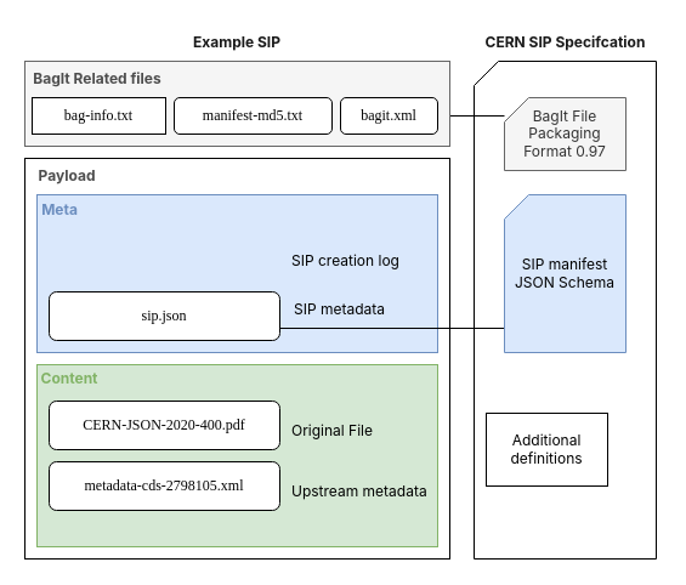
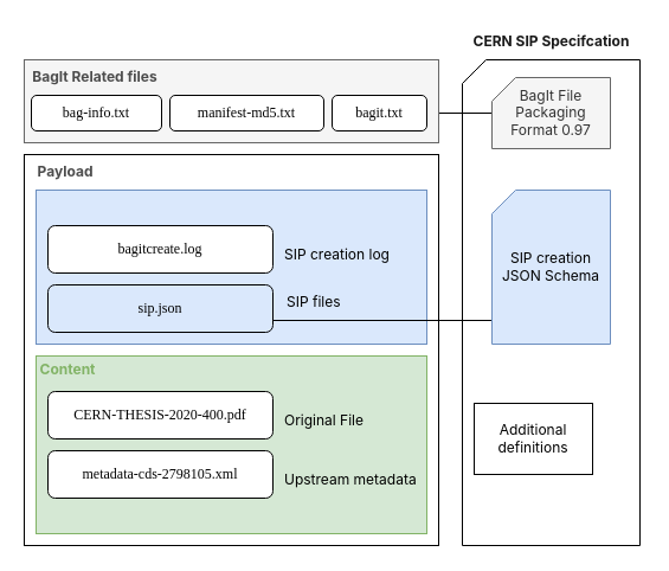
  <mxCell id="0" />
  <mxCell id="1" parent="0" />
  <mxCell id="2" value="" style="shape=card;whiteSpace=wrap;html=1;size=20;" parent="1" vertex="1"><mxGeometry x="390" y="50" width="150" height="410" as="geometry" /></mxCell>
  <mxCell id="3" style="edgeStyle=orthogonalEdgeStyle;rounded=0;orthogonalLoop=1;jettySize=auto;html=1;endArrow=none;endFill=0;" edge="1" parent="1" source="4" target="6"><mxGeometry relative="1" as="geometry"><Array as="points"><mxPoint x="390" y="95" /><mxPoint x="390" y="95" /></Array></mxGeometry></mxCell>
- <mxCell id="4" value="&lt;font data-font-src=&quot;https://fonts.googleapis.com/css?family=Inter&quot; face=&quot;Inter&quot;&gt;BagIt File Packaging Format 0.97&lt;/font&gt;" style="shape=card;whiteSpace=wrap;html=1;size=20;fillColor=#f5f5f5;fontColor=#333333;strokeColor=#666666;" parent="1" vertex="1"><mxGeometry x="415" y="80" width="100" height="60" as="geometry" /></mxCell>
+ <mxCell id="4" value="&lt;font data-font-src=&quot;https://fonts.googleapis.com/css?family=Inter&quot; face=&quot;Inter&quot;&gt;BagIt File Packaging Format 0.97&lt;/font&gt;" style="shape=card;whiteSpace=wrap;html=1;size=20;fillColor=#f5f5f5;fontColor=#333333;strokeColor=#666666;" parent="1" vertex="1"><mxGeometry x="415" y="65" width="100" height="60" as="geometry" /></mxCell>
  <mxCell id="5" value="&lt;font data-font-src=&quot;https://fonts.googleapis.com/css?family=Inter&quot; face=&quot;Inter&quot;&gt;Additional definitions&lt;/font&gt;" style="rounded=0;whiteSpace=wrap;html=1;" parent="1" vertex="1"><mxGeometry x="400" y="340" width="100" height="60" as="geometry" /></mxCell>
  <mxCell id="6" value="" style="rounded=0;whiteSpace=wrap;html=1;fillColor=#f5f5f5;fontColor=#333333;strokeColor=#666666;" parent="1" vertex="1"><mxGeometry x="20" y="50" width="350" height="70" as="geometry" /></mxCell>
  <mxCell id="7" value="" style="rounded=0;whiteSpace=wrap;html=1;" parent="1" vertex="1"><mxGeometry x="20" y="130" width="350" height="330" as="geometry" /></mxCell>
  <mxCell id="8" value="" style="rounded=0;whiteSpace=wrap;html=1;fillColor=#dae8fc;strokeColor=#6C8EBF;" parent="1" vertex="1"><mxGeometry x="30" y="160" width="330" height="130" as="geometry" /></mxCell>
  <mxCell id="9" value="" style="rounded=0;whiteSpace=wrap;html=1;fillColor=#d5e8d4;strokeColor=#82B366;" parent="1" vertex="1"><mxGeometry x="30" y="300" width="330" height="150" as="geometry" /></mxCell>
- <mxCell id="10" value="&lt;font data-font-src=&quot;https://fonts.googleapis.com/css?family=Inter&quot; face=&quot;Inter&quot; color=&quot;#6c8ebf&quot;&gt;&lt;b&gt;Meta&lt;/b&gt;&lt;/font&gt;" style="text;html=1;strokeColor=none;fillColor=none;align=center;verticalAlign=middle;whiteSpace=wrap;rounded=0;" parent="1" vertex="1"><mxGeometry x="34" y="163" width="30" height="20" as="geometry" /></mxCell>
  <mxCell id="11" value="&lt;font data-font-src=&quot;https://fonts.googleapis.com/css?family=Inter&quot; face=&quot;Inter&quot; color=&quot;#82b366&quot;&gt;&lt;b&gt;Content&lt;/b&gt;&lt;/font&gt;" style="text;html=1;strokeColor=none;fillColor=none;align=center;verticalAlign=middle;whiteSpace=wrap;rounded=0;fontColor=#6C8EBF;" parent="1" vertex="1"><mxGeometry x="32" y="302" width="50" height="20" as="geometry" /></mxCell>
  <mxCell id="12" value="&lt;b&gt;CERN SIP Specifcation&lt;/b&gt;" style="text;html=1;strokeColor=none;fillColor=none;align=center;verticalAlign=middle;whiteSpace=wrap;rounded=0;fontFamily=Inter;fontColor=#1A1A1A;" parent="1" vertex="1"><mxGeometry x="387.5" y="20" width="155" height="30" as="geometry" /></mxCell>
- <mxCell id="13" value="&lt;b&gt;Example SIP&lt;/b&gt;" style="text;html=1;strokeColor=none;fillColor=none;align=center;verticalAlign=middle;whiteSpace=wrap;rounded=0;fontFamily=Inter;fontColor=#1A1A1A;" parent="1" vertex="1"><mxGeometry x="20" y="20" width="350" height="30" as="geometry" /></mxCell>
  <mxCell id="14" value="&lt;font data-font-src=&quot;https://fonts.googleapis.com/css?family=Inter&quot; face=&quot;Inter&quot;&gt;&lt;b&gt;BagIt Related files&lt;/b&gt;&lt;/font&gt;" style="text;html=1;strokeColor=none;fillColor=none;align=center;verticalAlign=middle;whiteSpace=wrap;rounded=0;fontColor=#4D4D4D;" vertex="1" parent="1"><mxGeometry x="20" y="50" width="120" height="30" as="geometry" /></mxCell>
- <mxCell id="15" value="&lt;font face=&quot;Roboto Mono&quot; data-font-src=&quot;https://fonts.googleapis.com/css?family=Roboto+Mono&quot;&gt;CERN-JSON-2020-400.pdf&lt;/font&gt;" style="rounded=1;whiteSpace=wrap;html=1;" vertex="1" parent="1"><mxGeometry x="40" y="330" width="190" height="40" as="geometry" /></mxCell>
+ <mxCell id="15" value="&lt;font face=&quot;Roboto Mono&quot; data-font-src=&quot;https://fonts.googleapis.com/css?family=Roboto+Mono&quot;&gt;CERN-THESIS-2020-400.pdf&lt;/font&gt;" style="rounded=1;whiteSpace=wrap;html=1;" vertex="1" parent="1"><mxGeometry x="40" y="330" width="190" height="40" as="geometry" /></mxCell>
  <mxCell id="16" value="&lt;font data-font-src=&quot;https://fonts.googleapis.com/css?family=Roboto+Mono&quot; face=&quot;Roboto Mono&quot;&gt;metadata-cds-2798105.xml&lt;/font&gt;" style="rounded=1;whiteSpace=wrap;html=1;" vertex="1" parent="1"><mxGeometry x="40" y="380" width="190" height="40" as="geometry" /></mxCell>
  <mxCell id="17" value="Original File" style="text;html=1;strokeColor=none;fillColor=none;align=left;verticalAlign=middle;whiteSpace=wrap;rounded=0;fontFamily=Inter;fontSource=https%3A%2F%2Ffonts.googleapis.com%2Fcss%3Ffamily%3DInter;" vertex="1" parent="1"><mxGeometry x="238" y="340" width="130" height="30" as="geometry" /></mxCell>
  <mxCell id="18" value="Upstream metadata" style="text;html=1;strokeColor=none;fillColor=none;align=left;verticalAlign=middle;whiteSpace=wrap;rounded=0;fontFamily=Inter;fontSource=https%3A%2F%2Ffonts.googleapis.com%2Fcss%3Ffamily%3DInter;" vertex="1" parent="1"><mxGeometry x="238" y="390" width="130" height="30" as="geometry" /></mxCell>
  <mxCell id="19" style="edgeStyle=orthogonalEdgeStyle;rounded=0;orthogonalLoop=1;jettySize=auto;html=1;endArrow=none;endFill=0;" edge="1" parent="1" source="20"><mxGeometry relative="1" as="geometry"><mxPoint x="450" y="270" as="targetPoint" /><Array as="points"><mxPoint x="480" y="270" /></Array></mxGeometry></mxCell>
- <mxCell id="20" value="&lt;font data-font-src=&quot;https://fonts.googleapis.com/css?family=Roboto+Mono&quot; face=&quot;Roboto Mono&quot;&gt;sip.json&lt;/font&gt;" style="rounded=1;whiteSpace=wrap;html=1;" vertex="1" parent="1"><mxGeometry x="40" y="240" width="190" height="40" as="geometry" /></mxCell>
+ <mxCell id="20" value="&lt;font data-font-src=&quot;https://fonts.googleapis.com/css?family=Roboto+Mono&quot; face=&quot;Roboto Mono&quot;&gt;sip.json&lt;/font&gt;" style="rounded=1;whiteSpace=wrap;html=1;fillColor=#dae8fc;" vertex="1" parent="1"><mxGeometry x="40" y="240" width="190" height="40" as="geometry" /></mxCell>
+ <mxCell id="21" value="&lt;font data-font-src=&quot;https://fonts.googleapis.com/css?family=Roboto+Mono&quot; face=&quot;Roboto Mono&quot;&gt;bagitcreate.log&lt;/font&gt;" style="rounded=1;whiteSpace=wrap;html=1;" vertex="1" parent="1"><mxGeometry x="40" y="190" width="190" height="40" as="geometry" /></mxCell>
  <mxCell id="22" value="SIP creation log" style="text;html=1;strokeColor=none;fillColor=none;align=left;verticalAlign=middle;whiteSpace=wrap;rounded=0;fontFamily=Inter;fontSource=https%3A%2F%2Ffonts.googleapis.com%2Fcss%3Ffamily%3DInter;" vertex="1" parent="1"><mxGeometry x="238" y="200" width="130" height="30" as="geometry" /></mxCell>
- <mxCell id="23" value="SIP metadata" style="text;html=1;strokeColor=none;fillColor=none;align=left;verticalAlign=middle;whiteSpace=wrap;rounded=0;fontFamily=Inter;fontSource=https%3A%2F%2Ffonts.googleapis.com%2Fcss%3Ffamily%3DInter;" vertex="1" parent="1"><mxGeometry x="240" y="240" width="130" height="30" as="geometry" /></mxCell>
- <mxCell id="24" value="&lt;font data-font-src=&quot;https://fonts.googleapis.com/css?family=Roboto+Mono&quot; face=&quot;Roboto Mono&quot;&gt;bag-info.txt&lt;/font&gt;" style="whiteSpace=wrap;html=1;rounded=0;" vertex="1" parent="1"><mxGeometry x="26" y="80" width="110" height="30" as="geometry" /></mxCell>
+ <mxCell id="23" value="SIP files" style="text;html=1;strokeColor=none;fillColor=none;align=left;verticalAlign=middle;whiteSpace=wrap;rounded=0;fontFamily=Inter;fontSource=https%3A%2F%2Ffonts.googleapis.com%2Fcss%3Ffamily%3DInter;" vertex="1" parent="1"><mxGeometry x="240" y="240" width="130" height="30" as="geometry" /></mxCell>
+ <mxCell id="24" value="&lt;font data-font-src=&quot;https://fonts.googleapis.com/css?family=Roboto+Mono&quot; face=&quot;Roboto Mono&quot;&gt;bag-info.txt&lt;/font&gt;" style="rounded=1;whiteSpace=wrap;html=1;" vertex="1" parent="1"><mxGeometry x="26" y="80" width="110" height="30" as="geometry" /></mxCell>
  <mxCell id="25" value="&lt;font data-font-src=&quot;https://fonts.googleapis.com/css?family=Roboto+Mono&quot; face=&quot;Roboto Mono&quot;&gt;manifest-md5.txt&lt;/font&gt;" style="rounded=1;whiteSpace=wrap;html=1;" vertex="1" parent="1"><mxGeometry x="143" y="80" width="130" height="30" as="geometry" /></mxCell>
- <mxCell id="26" value="&lt;font data-font-src=&quot;https://fonts.googleapis.com/css?family=Roboto+Mono&quot; face=&quot;Roboto Mono&quot;&gt;bagit.xml&lt;br&gt;&lt;/font&gt;" style="rounded=1;whiteSpace=wrap;html=1;" vertex="1" parent="1"><mxGeometry x="280" y="80" width="80" height="30" as="geometry" /></mxCell>
+ <mxCell id="26" value="&lt;font data-font-src=&quot;https://fonts.googleapis.com/css?family=Roboto+Mono&quot; face=&quot;Roboto Mono&quot;&gt;bagit.txt&lt;br&gt;&lt;/font&gt;" style="rounded=1;whiteSpace=wrap;html=1;" vertex="1" parent="1"><mxGeometry x="280" y="80" width="80" height="30" as="geometry" /></mxCell>
  <mxCell id="27" value="&lt;font data-font-src=&quot;https://fonts.googleapis.com/css?family=Inter&quot; face=&quot;Inter&quot;&gt;&lt;b&gt;Payload&lt;/b&gt;&lt;/font&gt;" style="text;html=1;strokeColor=none;fillColor=none;align=center;verticalAlign=middle;whiteSpace=wrap;rounded=0;fontColor=#4D4D4D;" vertex="1" parent="1"><mxGeometry x="20" y="130" width="70" height="30" as="geometry" /></mxCell>
- <mxCell id="28" value="&lt;font data-font-src=&quot;https://fonts.googleapis.com/css?family=Inter&quot; face=&quot;Inter&quot;&gt;SIP manifest JSON Schema&lt;/font&gt;" style="shape=card;whiteSpace=wrap;html=1;size=20;fillColor=#dae8fc;strokeColor=#6c8ebf;" parent="1" vertex="1"><mxGeometry x="415" y="160" width="100" height="130" as="geometry" /></mxCell>
+ <mxCell id="28" value="&lt;font data-font-src=&quot;https://fonts.googleapis.com/css?family=Inter&quot; face=&quot;Inter&quot;&gt;SIP creation JSON Schema&lt;/font&gt;" style="shape=card;whiteSpace=wrap;html=1;size=20;fillColor=#dae8fc;strokeColor=#6c8ebf;" parent="1" vertex="1"><mxGeometry x="415" y="160" width="100" height="130" as="geometry" /></mxCell>
